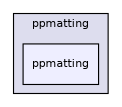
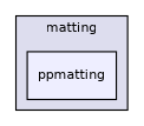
  digraph {
    compound=true
    n1 [fillcolor="#eeeeff" fontname=Helvetica fontsize=10 label=ppmatting pencolor=black shape=box style=filled]
    subgraph cluster_1 {
      bgcolor="#ddddee"
      fontname=Helvetica
      fontsize=10
-     label=ppmatting
+     label=matting
      pencolor=black
      n1
    }
  }
